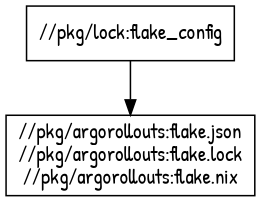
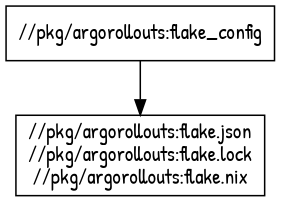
  digraph {
    fontname="Patrick Hand"
    node [shape=box fontname="Patrick Hand"]
-   "//pkg/argorollouts:flake_config" [label="//pkg/lock:flake_config"]
+   "//pkg/argorollouts:flake_config"
    "//pkg/argorollouts:flake.json\n//pkg/argorollouts:flake.lock\n//pkg/argorollouts:flake.nix"
    "//pkg/argorollouts:flake_config" -> "//pkg/argorollouts:flake.json\n//pkg/argorollouts:flake.lock\n//pkg/argorollouts:flake.nix" [fontname="Patrick Hand"]
  }
